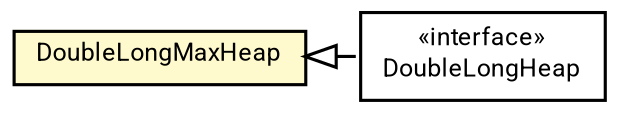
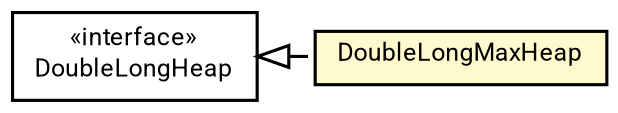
  digraph {
    nodesep=0.15
    rankdir=LR
    ranksep=0.25
    node [fontcolor=black fontname=Roboto fontsize=8 margin=0 shape=plaintext]
    n1 [height=0 label=<<table title="de.lmu.ifi.dbs.elki.utilities.datastructures.heap.DoubleLongHeap" border="0" cellborder="1" cellspacing="0" cellpadding="2" href="DoubleLongHeap.html" target="_parent"> 		<tr><td><table border="0" cellspacing="0" cellpadding="1"> 		<tr><td align="center" balign="center"> &#171;interface&#187; </td></tr> 		<tr><td align="center" balign="center"> <font face="Roboto">DoubleLongHeap</font> </td></tr> 		</table></td></tr> 		</table>> width=0]
    n2 [height=0 label=<<table title="de.lmu.ifi.dbs.elki.utilities.datastructures.heap.DoubleLongMaxHeap" border="0" cellborder="1" cellspacing="0" cellpadding="2" bgcolor="lemonChiffon" href="DoubleLongMaxHeap.html" target="_parent"> 		<tr><td><table border="0" cellspacing="0" cellpadding="1"> 		<tr><td align="center" balign="center"> <font face="Roboto">DoubleLongMaxHeap</font> </td></tr> 		</table></td></tr> 		</table>> width=0]
-   n2 -> n1 [arrowtail=empty color=black dir=back fontname=Roboto fontsize=7 labelfontname=Roboto labelfontsize=7 style=dashed weight=9]
+   n1 -> n2 [arrowtail=empty color=black dir=back fontname=Roboto fontsize=7 labelfontname=Roboto labelfontsize=7 style=dashed weight=9]
  }
